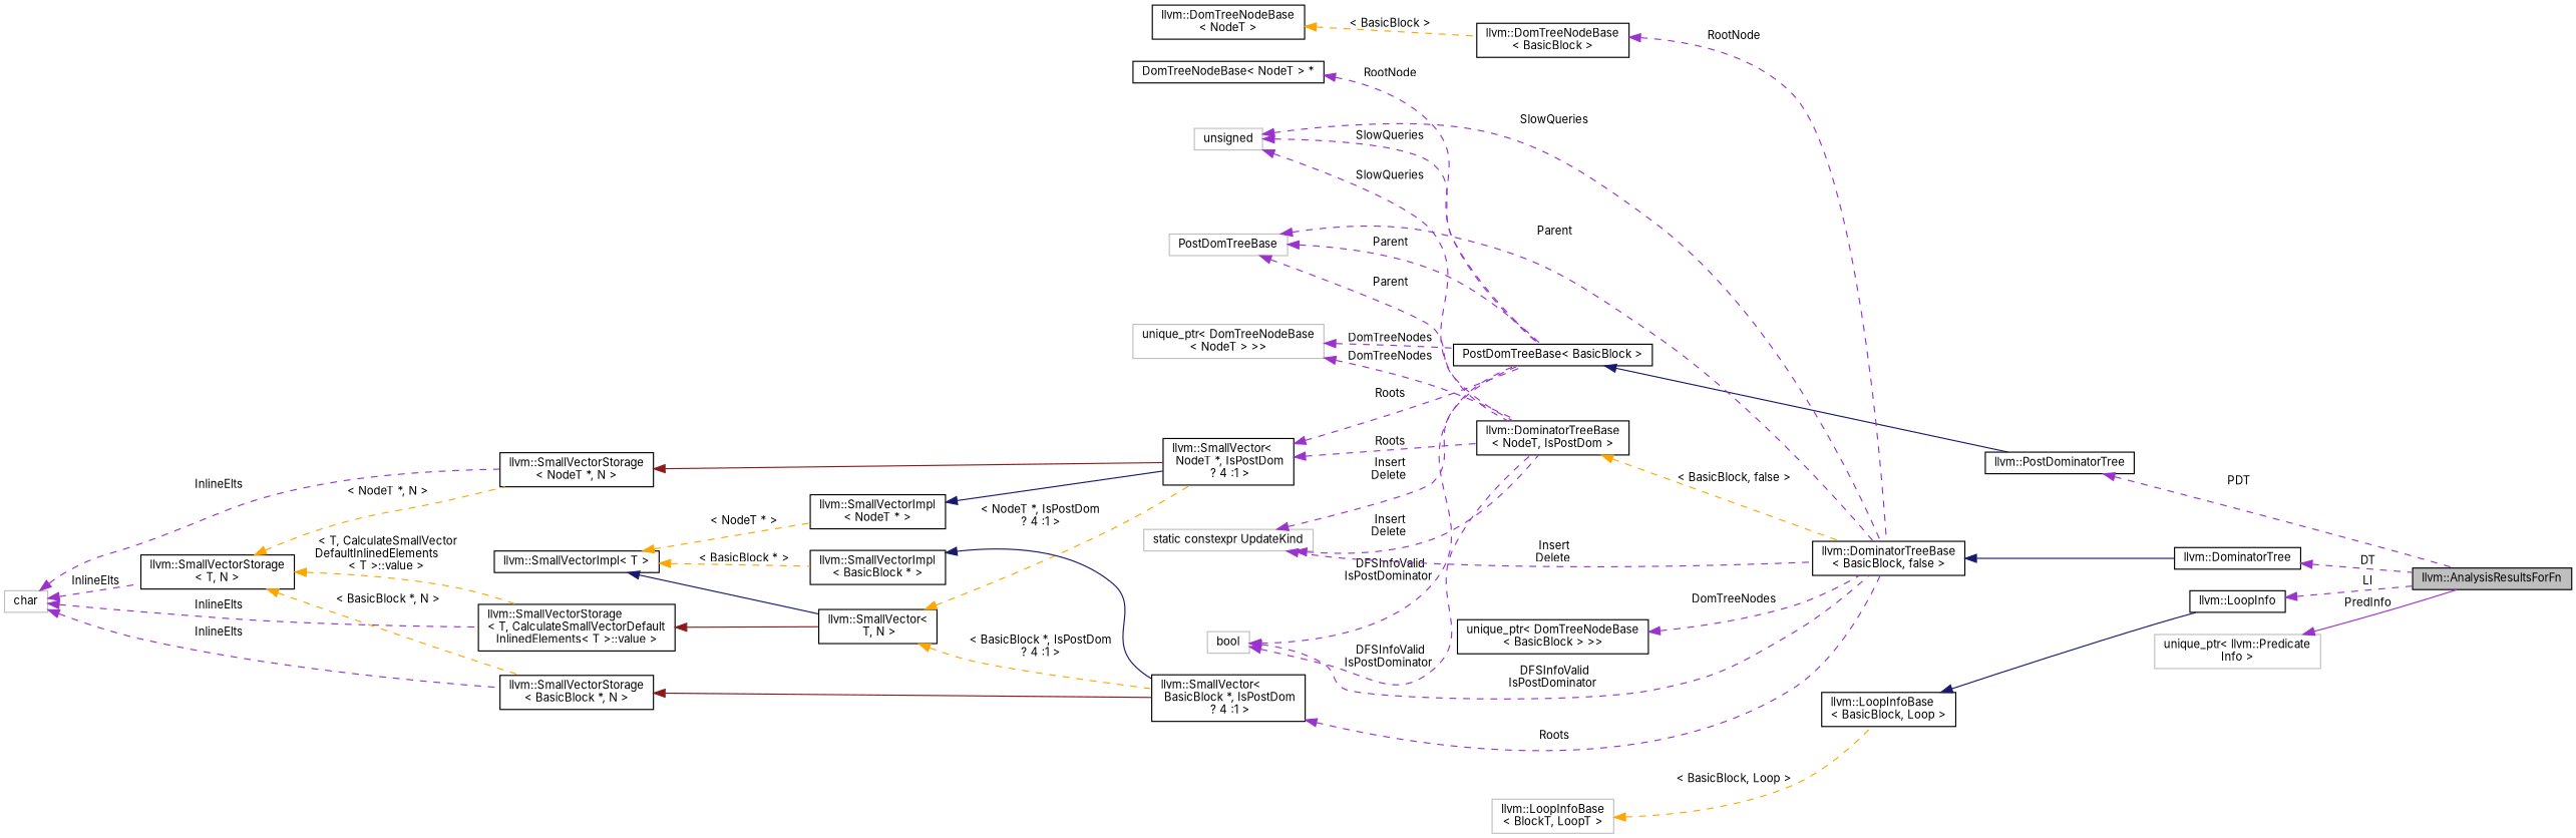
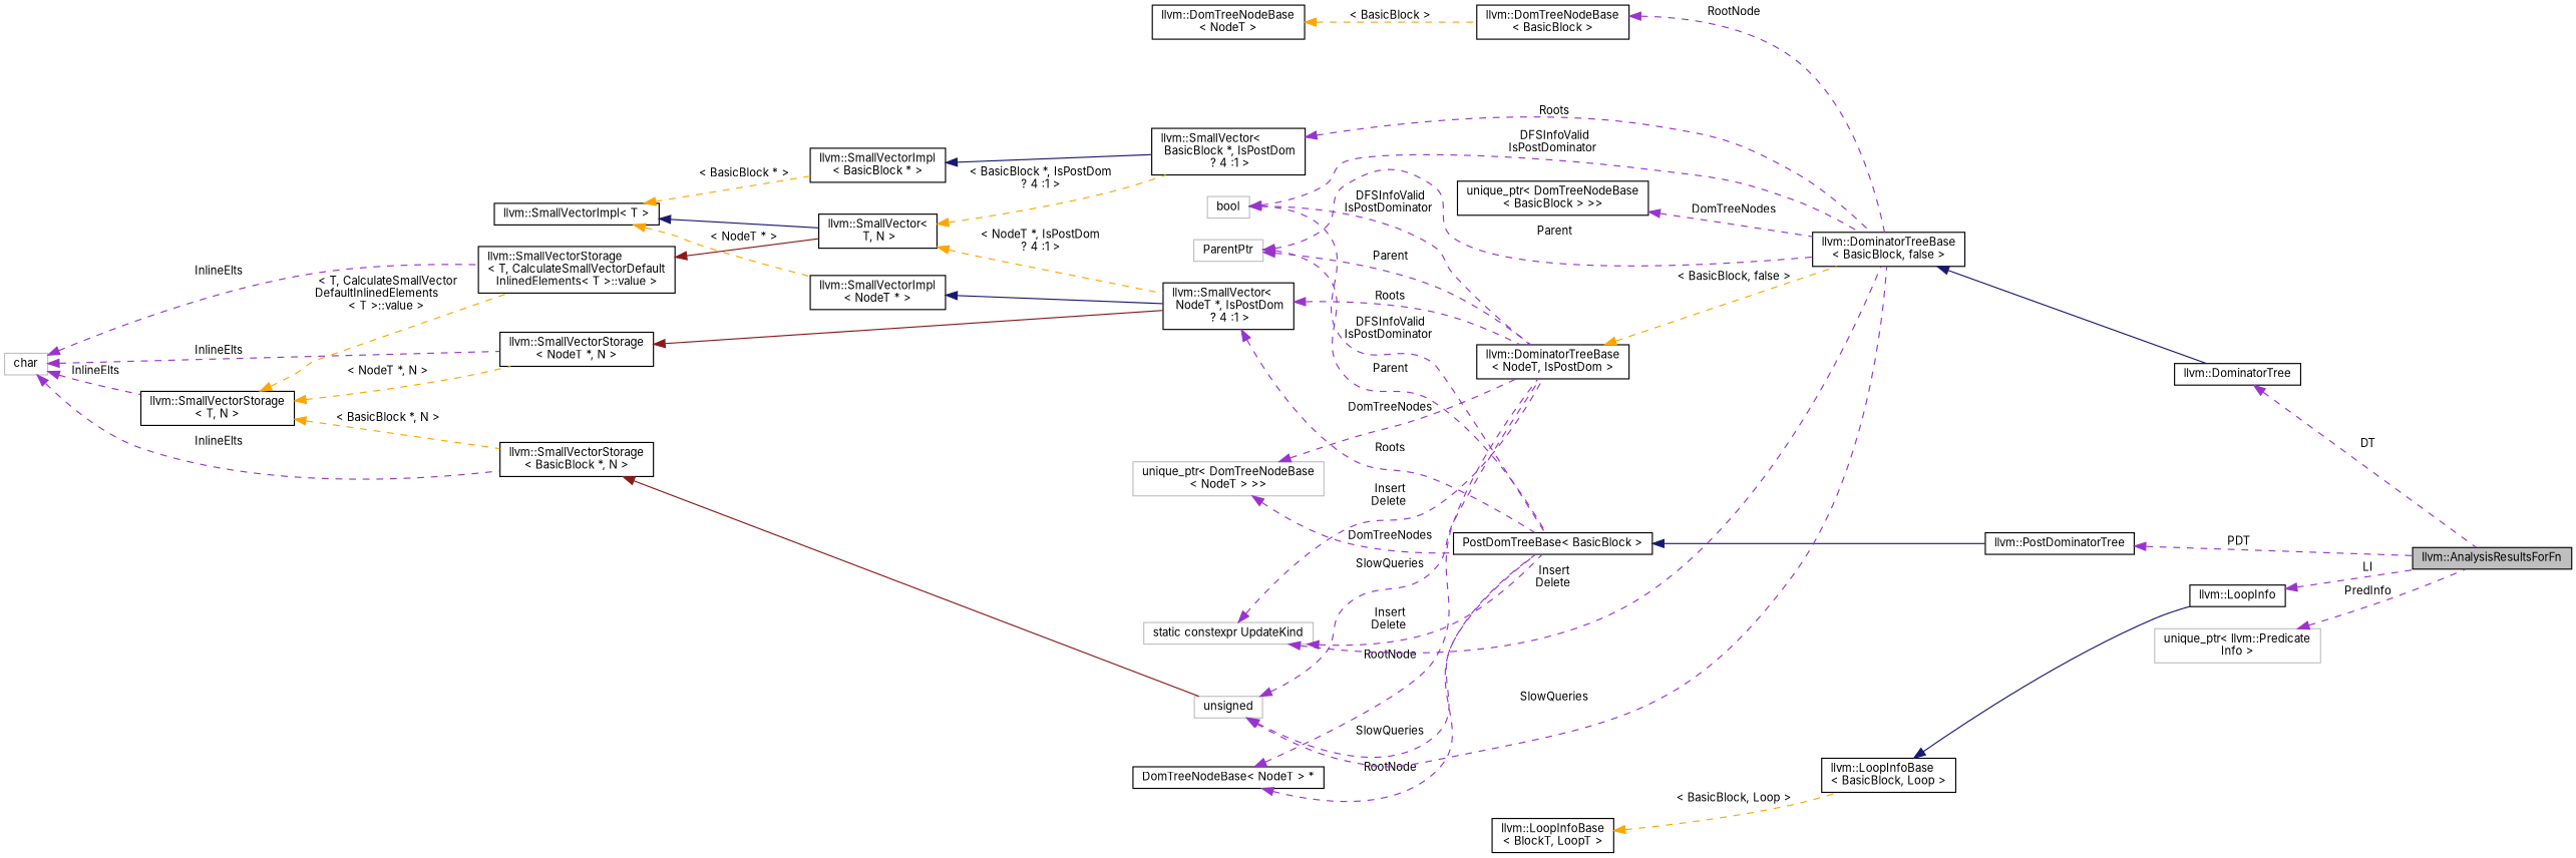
  digraph {
    fontname=Inter
    rankdir=LR
    node [color=black fontname=Inter fontsize=10 shape=record]
    edge [color=darkorchid3 dir=back fontname=Inter fontsize=10 labelfontname=Helvetica labelfontsize=10 style=dashed]
    n1 [fillcolor=grey75 fontcolor=black height=0.2 label="llvm::AnalysisResultsForFn" style=filled width=0.4]
    n2 [height=0.2 label="llvm::PostDominatorTree" width=0.4]
    n3 [height=0.2 label="PostDomTreeBase\< BasicBlock \>" width=0.4]
    n4 [height=0.2 label="DomTreeNodeBase\< NodeT \> *" width=0.4]
    n5 [height=0.2 label="llvm::DominatorTreeBase\l\< NodeT, IsPostDom \>" width=0.4]
    n6 [height=0.2 label="llvm::DominatorTreeBase\l\< BasicBlock, false \>" width=0.4]
    n7 [color=grey75 height=0.2 label="unique_ptr\< DomTreeNodeBase\l\< NodeT \> \>\>" width=0.4]
-   n8 [color=grey75 height=0.2 label=PostDomTreeBase width=0.4]
+   n8 [color=grey75 height=0.2 label=ParentPtr width=0.4]
    n9 [height=0.2 label="llvm::DominatorTree" width=0.4]
    n10 [height=0.2 label="llvm::SmallVector\<\l NodeT *, IsPostDom\l ? 4 :1 \>" width=0.4]
    n11 [height=0.2 label="llvm::SmallVectorImpl\l\< NodeT * \>" width=0.4]
    n12 [height=0.2 label="llvm::SmallVectorImpl\< T \>" width=0.4]
    n13 [height=0.2 label="llvm::SmallVector\<\l T, N \>" width=0.4]
    n14 [height=0.2 label="llvm::SmallVectorImpl\l\< BasicBlock * \>" width=0.4]
    n15 [height=0.2 label="llvm::SmallVector\<\l BasicBlock *, IsPostDom\l ? 4 :1 \>" width=0.4]
    n16 [height=0.2 label="llvm::SmallVectorStorage\l\< NodeT *, N \>" width=0.4]
    n17 [color=grey75 height=0.2 label=char width=0.4]
    n18 [height=0.2 label="llvm::SmallVectorStorage\l\< T, N \>" width=0.4]
    n19 [height=0.2 label="llvm::SmallVectorStorage\l\< T, CalculateSmallVectorDefault\lInlinedElements\< T \>::value \>" width=0.4]
    n20 [height=0.2 label="llvm::SmallVectorStorage\l\< BasicBlock *, N \>" width=0.4]
    n21 [color=grey75 height=0.2 label=bool width=0.4]
    n22 [color=grey75 height=0.2 label=unsigned width=0.4]
    n23 [color=grey75 height=0.2 label="static constexpr UpdateKind" width=0.4]
    n24 [height=0.2 label="llvm::DomTreeNodeBase\l\< BasicBlock \>" width=0.4]
    n25 [height=0.2 label="llvm::DomTreeNodeBase\l\< NodeT \>" width=0.4]
    n26 [height=0.2 label="unique_ptr\< DomTreeNodeBase\l\< BasicBlock \> \>\>" width=0.4]
    n27 [height=0.2 label="llvm::LoopInfo" width=0.4]
    n28 [height=0.2 label="llvm::LoopInfoBase\l\< BasicBlock, Loop \>" width=0.4]
-   n29 [color=grey75 height=0.2 label="llvm::LoopInfoBase\l\< BlockT, LoopT \>" width=0.4]
+   n29 [height=0.2 label="llvm::LoopInfoBase\l\< BlockT, LoopT \>" width=0.4]
    n30 [color=grey75 height=0.2 label="unique_ptr\< llvm::Predicate\lInfo \>" width=0.4]
    n2 -> n1 [label=" PDT"]
    n3 -> n2 [color=midnightblue style=solid]
    n4 -> n3 [label=" RootNode"]
+   n4 -> n5 [label=" RootNode"]
    n5 -> n6 [color=orange label=" \< BasicBlock, false \>"]
    n6 -> n9 [color=midnightblue style=solid]
    n7 -> n3 [label=" DomTreeNodes"]
    n7 -> n5 [label=" DomTreeNodes"]
    n8 -> n3 [label=" Parent"]
    n8 -> n5 [label=" Parent"]
    n8 -> n6 [label=" Parent"]
    n9 -> n1 [label=" DT"]
    n10 -> n3 [label=" Roots"]
    n10 -> n5 [label=" Roots"]
    n11 -> n10 [color=midnightblue style=solid]
    n12 -> n11 [color=orange label=" \< NodeT * \>"]
    n12 -> n13 [color=midnightblue style=solid]
    n12 -> n14 [color=orange label=" \< BasicBlock * \>"]
    n13 -> n10 [color=orange label=" \< NodeT *, IsPostDom\l ? 4 :1 \>"]
    n13 -> n15 [color=orange label=" \< BasicBlock *, IsPostDom\l ? 4 :1 \>"]
    n14 -> n15 [color=midnightblue style=solid]
    n15 -> n6 [label=" Roots"]
    n16 -> n10 [color=firebrick4 style=solid]
    n17 -> n16 [label=" InlineElts"]
    n17 -> n18 [label=" InlineElts"]
    n17 -> n19 [label=" InlineElts"]
    n17 -> n20 [label=" InlineElts"]
    n18 -> n16 [color=orange label=" \< NodeT *, N \>"]
    n18 -> n19 [color=orange label=" \< T, CalculateSmallVector\lDefaultInlinedElements\l\< T \>::value \>"]
    n18 -> n20 [color=orange label=" \< BasicBlock *, N \>"]
    n19 -> n13 [color=firebrick4 style=solid]
-   n20 -> n15 [color=firebrick4 style=solid]
+   n20 -> n22 [color=firebrick4 style=solid]
    n21 -> n3 [label=" DFSInfoValid\nIsPostDominator"]
    n21 -> n5 [label=" DFSInfoValid\nIsPostDominator"]
    n21 -> n6 [label=" DFSInfoValid\nIsPostDominator"]
    n22 -> n3 [label=" SlowQueries"]
    n22 -> n5 [label=" SlowQueries"]
    n22 -> n6 [label=" SlowQueries"]
    n23 -> n3 [label=" Insert\nDelete"]
    n23 -> n5 [label=" Insert\nDelete"]
    n23 -> n6 [label=" Insert\nDelete"]
    n24 -> n6 [label=" RootNode"]
    n25 -> n24 [color=orange label=" \< BasicBlock \>"]
    n26 -> n6 [label=" DomTreeNodes"]
    n27 -> n1 [label=" LI"]
    n28 -> n27 [color=midnightblue style=solid]
    n29 -> n28 [color=orange label=" \< BasicBlock, Loop \>"]
-   n30 -> n1 [label=" PredInfo" style=solid]
+   n30 -> n1 [label=" PredInfo"]
  }
